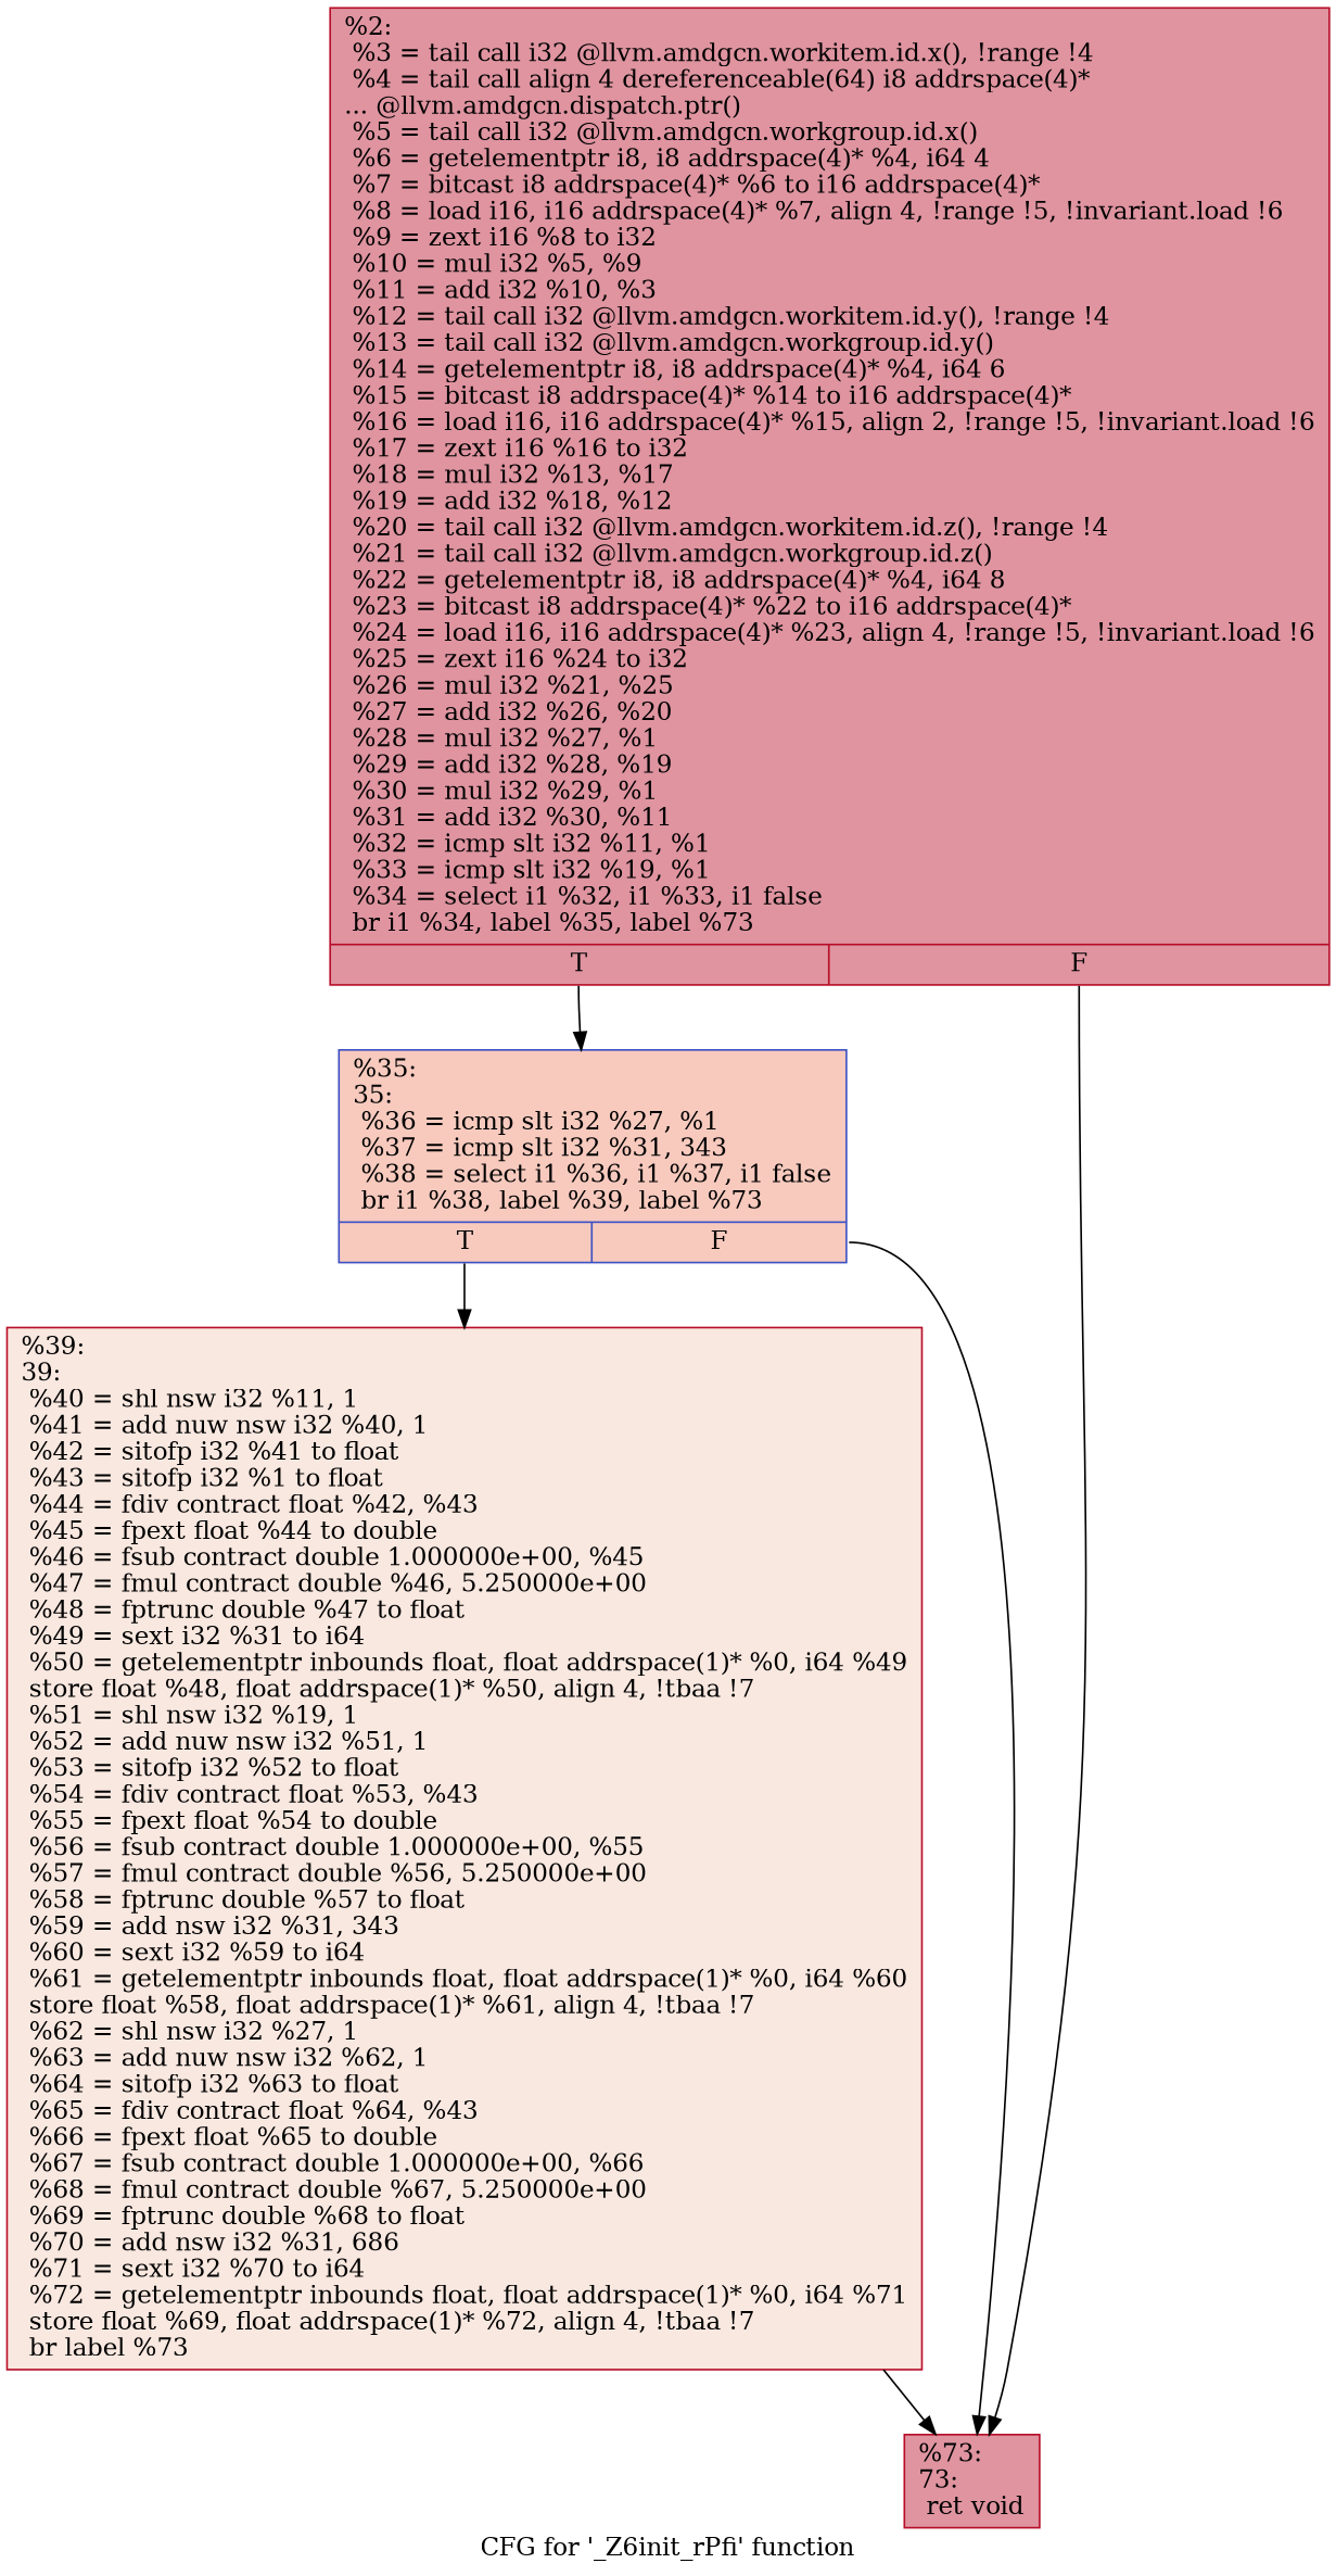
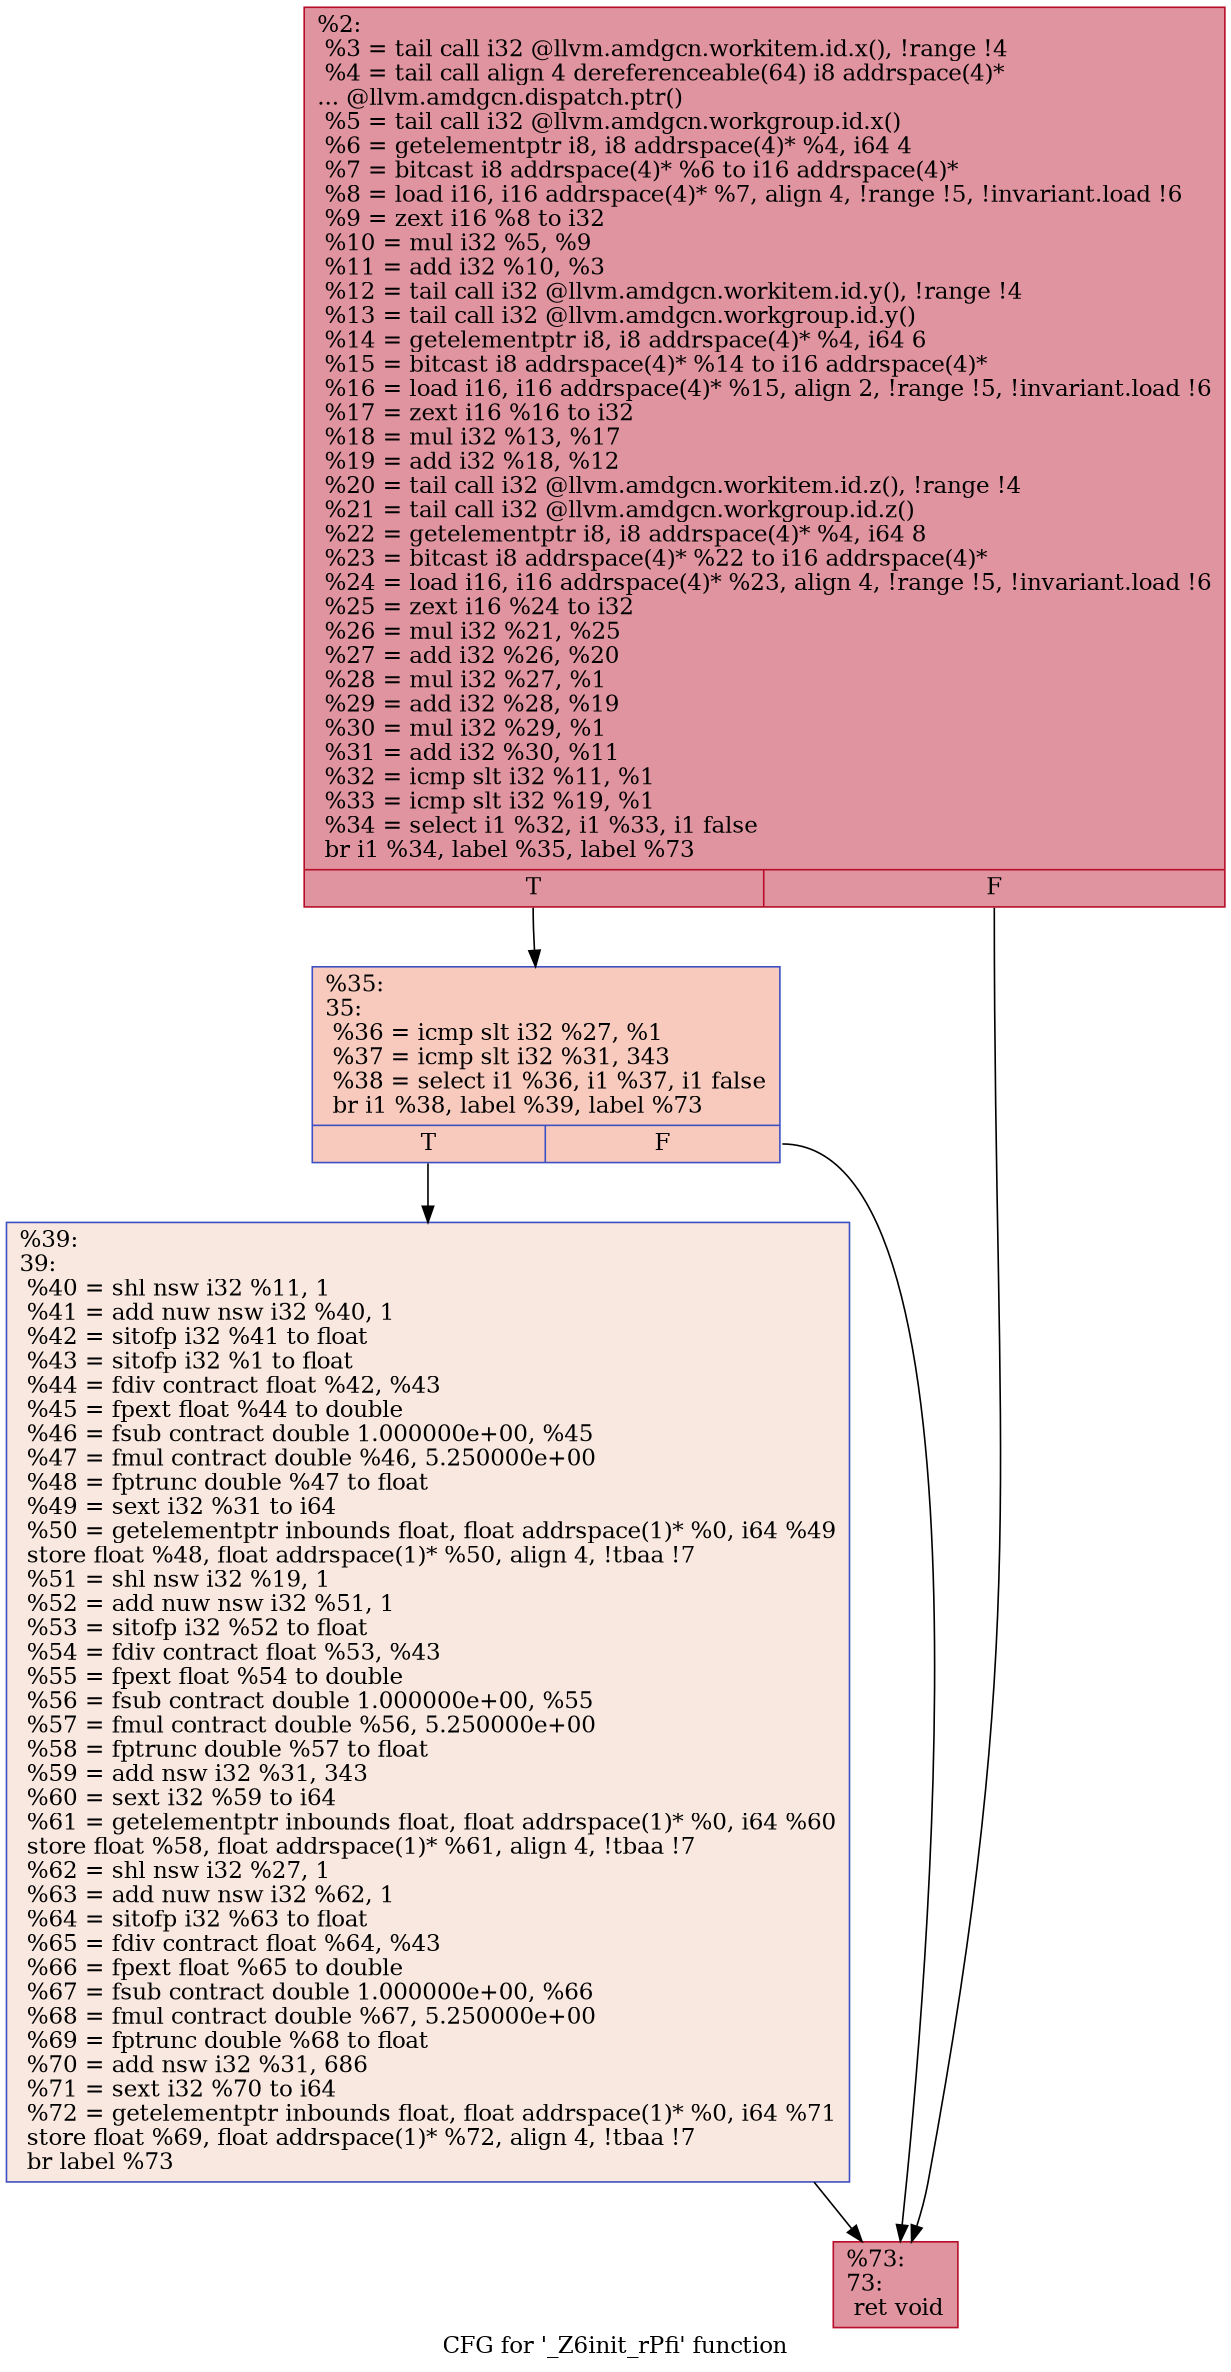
  digraph {
    label="CFG for '_Z6init_rPfi' function"
    node [color="#b70d28ff" fillcolor="#b70d2870" shape=record style=filled]
    edge [tailport=s0]
    n1 [label="{%2:\l  %3 = tail call i32 @llvm.amdgcn.workitem.id.x(), !range !4\l  %4 = tail call align 4 dereferenceable(64) i8 addrspace(4)*\l... @llvm.amdgcn.dispatch.ptr()\l  %5 = tail call i32 @llvm.amdgcn.workgroup.id.x()\l  %6 = getelementptr i8, i8 addrspace(4)* %4, i64 4\l  %7 = bitcast i8 addrspace(4)* %6 to i16 addrspace(4)*\l  %8 = load i16, i16 addrspace(4)* %7, align 4, !range !5, !invariant.load !6\l  %9 = zext i16 %8 to i32\l  %10 = mul i32 %5, %9\l  %11 = add i32 %10, %3\l  %12 = tail call i32 @llvm.amdgcn.workitem.id.y(), !range !4\l  %13 = tail call i32 @llvm.amdgcn.workgroup.id.y()\l  %14 = getelementptr i8, i8 addrspace(4)* %4, i64 6\l  %15 = bitcast i8 addrspace(4)* %14 to i16 addrspace(4)*\l  %16 = load i16, i16 addrspace(4)* %15, align 2, !range !5, !invariant.load !6\l  %17 = zext i16 %16 to i32\l  %18 = mul i32 %13, %17\l  %19 = add i32 %18, %12\l  %20 = tail call i32 @llvm.amdgcn.workitem.id.z(), !range !4\l  %21 = tail call i32 @llvm.amdgcn.workgroup.id.z()\l  %22 = getelementptr i8, i8 addrspace(4)* %4, i64 8\l  %23 = bitcast i8 addrspace(4)* %22 to i16 addrspace(4)*\l  %24 = load i16, i16 addrspace(4)* %23, align 4, !range !5, !invariant.load !6\l  %25 = zext i16 %24 to i32\l  %26 = mul i32 %21, %25\l  %27 = add i32 %26, %20\l  %28 = mul i32 %27, %1\l  %29 = add i32 %28, %19\l  %30 = mul i32 %29, %1\l  %31 = add i32 %30, %11\l  %32 = icmp slt i32 %11, %1\l  %33 = icmp slt i32 %19, %1\l  %34 = select i1 %32, i1 %33, i1 false\l  br i1 %34, label %35, label %73\l|{<s0>T|<s1>F}}"]
    n2 [color="#3d50c3ff" fillcolor="#ef886b70" label="{%35:\l35:                                               \l  %36 = icmp slt i32 %27, %1\l  %37 = icmp slt i32 %31, 343\l  %38 = select i1 %36, i1 %37, i1 false\l  br i1 %38, label %39, label %73\l|{<s0>T|<s1>F}}"]
    n3 [label="{%73:\l73:                                               \l  ret void\l}"]
-   n4 [fillcolor="#f1ccb870" label="{%39:\l39:                                               \l  %40 = shl nsw i32 %11, 1\l  %41 = add nuw nsw i32 %40, 1\l  %42 = sitofp i32 %41 to float\l  %43 = sitofp i32 %1 to float\l  %44 = fdiv contract float %42, %43\l  %45 = fpext float %44 to double\l  %46 = fsub contract double 1.000000e+00, %45\l  %47 = fmul contract double %46, 5.250000e+00\l  %48 = fptrunc double %47 to float\l  %49 = sext i32 %31 to i64\l  %50 = getelementptr inbounds float, float addrspace(1)* %0, i64 %49\l  store float %48, float addrspace(1)* %50, align 4, !tbaa !7\l  %51 = shl nsw i32 %19, 1\l  %52 = add nuw nsw i32 %51, 1\l  %53 = sitofp i32 %52 to float\l  %54 = fdiv contract float %53, %43\l  %55 = fpext float %54 to double\l  %56 = fsub contract double 1.000000e+00, %55\l  %57 = fmul contract double %56, 5.250000e+00\l  %58 = fptrunc double %57 to float\l  %59 = add nsw i32 %31, 343\l  %60 = sext i32 %59 to i64\l  %61 = getelementptr inbounds float, float addrspace(1)* %0, i64 %60\l  store float %58, float addrspace(1)* %61, align 4, !tbaa !7\l  %62 = shl nsw i32 %27, 1\l  %63 = add nuw nsw i32 %62, 1\l  %64 = sitofp i32 %63 to float\l  %65 = fdiv contract float %64, %43\l  %66 = fpext float %65 to double\l  %67 = fsub contract double 1.000000e+00, %66\l  %68 = fmul contract double %67, 5.250000e+00\l  %69 = fptrunc double %68 to float\l  %70 = add nsw i32 %31, 686\l  %71 = sext i32 %70 to i64\l  %72 = getelementptr inbounds float, float addrspace(1)* %0, i64 %71\l  store float %69, float addrspace(1)* %72, align 4, !tbaa !7\l  br label %73\l}"]
+   n4 [color="#3d50c3ff" fillcolor="#f1ccb870" label="{%39:\l39:                                               \l  %40 = shl nsw i32 %11, 1\l  %41 = add nuw nsw i32 %40, 1\l  %42 = sitofp i32 %41 to float\l  %43 = sitofp i32 %1 to float\l  %44 = fdiv contract float %42, %43\l  %45 = fpext float %44 to double\l  %46 = fsub contract double 1.000000e+00, %45\l  %47 = fmul contract double %46, 5.250000e+00\l  %48 = fptrunc double %47 to float\l  %49 = sext i32 %31 to i64\l  %50 = getelementptr inbounds float, float addrspace(1)* %0, i64 %49\l  store float %48, float addrspace(1)* %50, align 4, !tbaa !7\l  %51 = shl nsw i32 %19, 1\l  %52 = add nuw nsw i32 %51, 1\l  %53 = sitofp i32 %52 to float\l  %54 = fdiv contract float %53, %43\l  %55 = fpext float %54 to double\l  %56 = fsub contract double 1.000000e+00, %55\l  %57 = fmul contract double %56, 5.250000e+00\l  %58 = fptrunc double %57 to float\l  %59 = add nsw i32 %31, 343\l  %60 = sext i32 %59 to i64\l  %61 = getelementptr inbounds float, float addrspace(1)* %0, i64 %60\l  store float %58, float addrspace(1)* %61, align 4, !tbaa !7\l  %62 = shl nsw i32 %27, 1\l  %63 = add nuw nsw i32 %62, 1\l  %64 = sitofp i32 %63 to float\l  %65 = fdiv contract float %64, %43\l  %66 = fpext float %65 to double\l  %67 = fsub contract double 1.000000e+00, %66\l  %68 = fmul contract double %67, 5.250000e+00\l  %69 = fptrunc double %68 to float\l  %70 = add nsw i32 %31, 686\l  %71 = sext i32 %70 to i64\l  %72 = getelementptr inbounds float, float addrspace(1)* %0, i64 %71\l  store float %69, float addrspace(1)* %72, align 4, !tbaa !7\l  br label %73\l}"]
    n1 -> n2
    n1 -> n3 [tailport=s1]
    n2 -> n3 [tailport=s1]
    n2 -> n4
    n4 -> n3 [tailport=""]
  }
